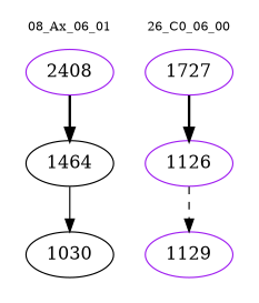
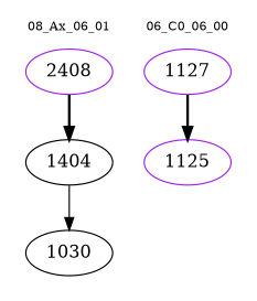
  digraph {
    node [color=purple]
    edge [color=black style=bold]
    n1 [label=2408]
-   n2 [color=black label=1464]
+   n2 [color=black label=1404]
    n3 [color=black label=1030]
-   n4 [label=1727]
-   n5 [label=1126]
-   n6 [label=1129]
+   n4 [label=1127]
+   n5 [label=1125]
    subgraph cluster_1 {
      color=white
      fontsize=10
      label="08_Ax_06_01"
      n1
      n2
      n3
    }
    subgraph cluster_2 {
      color=white
      fontsize=10
-     label="26_C0_06_00"
+     label="06_C0_06_00"
      n4
      n5
-     n6
    }
    n1 -> n2
    n2 -> n3 [style=solid]
    n4 -> n5
-   n5 -> n6 [style=dashed]
  }
